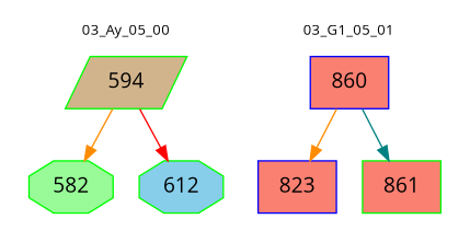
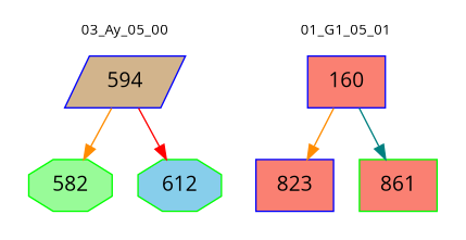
  digraph {
    fontname="Open Sans"
    node [color=blue fillcolor=salmon fontname="Open Sans" shape=box style=filled]
    edge [color=darkorange fontname="Open Sans"]
-   n1 [color=green fillcolor=tan label=594 shape=parallelogram]
+   n1 [fillcolor=tan label=594 shape=parallelogram]
    n2 [color=green fillcolor=palegreen label=582 shape=octagon]
    n3 [color=green fillcolor=skyblue label=612 shape=octagon]
-   n4 [label=860]
+   n4 [label=160]
    n5 [label=823]
    n6 [color=green label=861]
    subgraph cluster_1 {
      color=white
      fontsize=10
      label="03_Ay_05_00"
      n1
      n2
      n3
    }
    subgraph cluster_2 {
      color=white
      fontsize=10
-     label="03_G1_05_01"
+     label="01_G1_05_01"
      n4
      n5
      n6
    }
    n1 -> n2
    n1 -> n3 [color=red]
    n4 -> n5
    n4 -> n6 [color=teal]
  }
